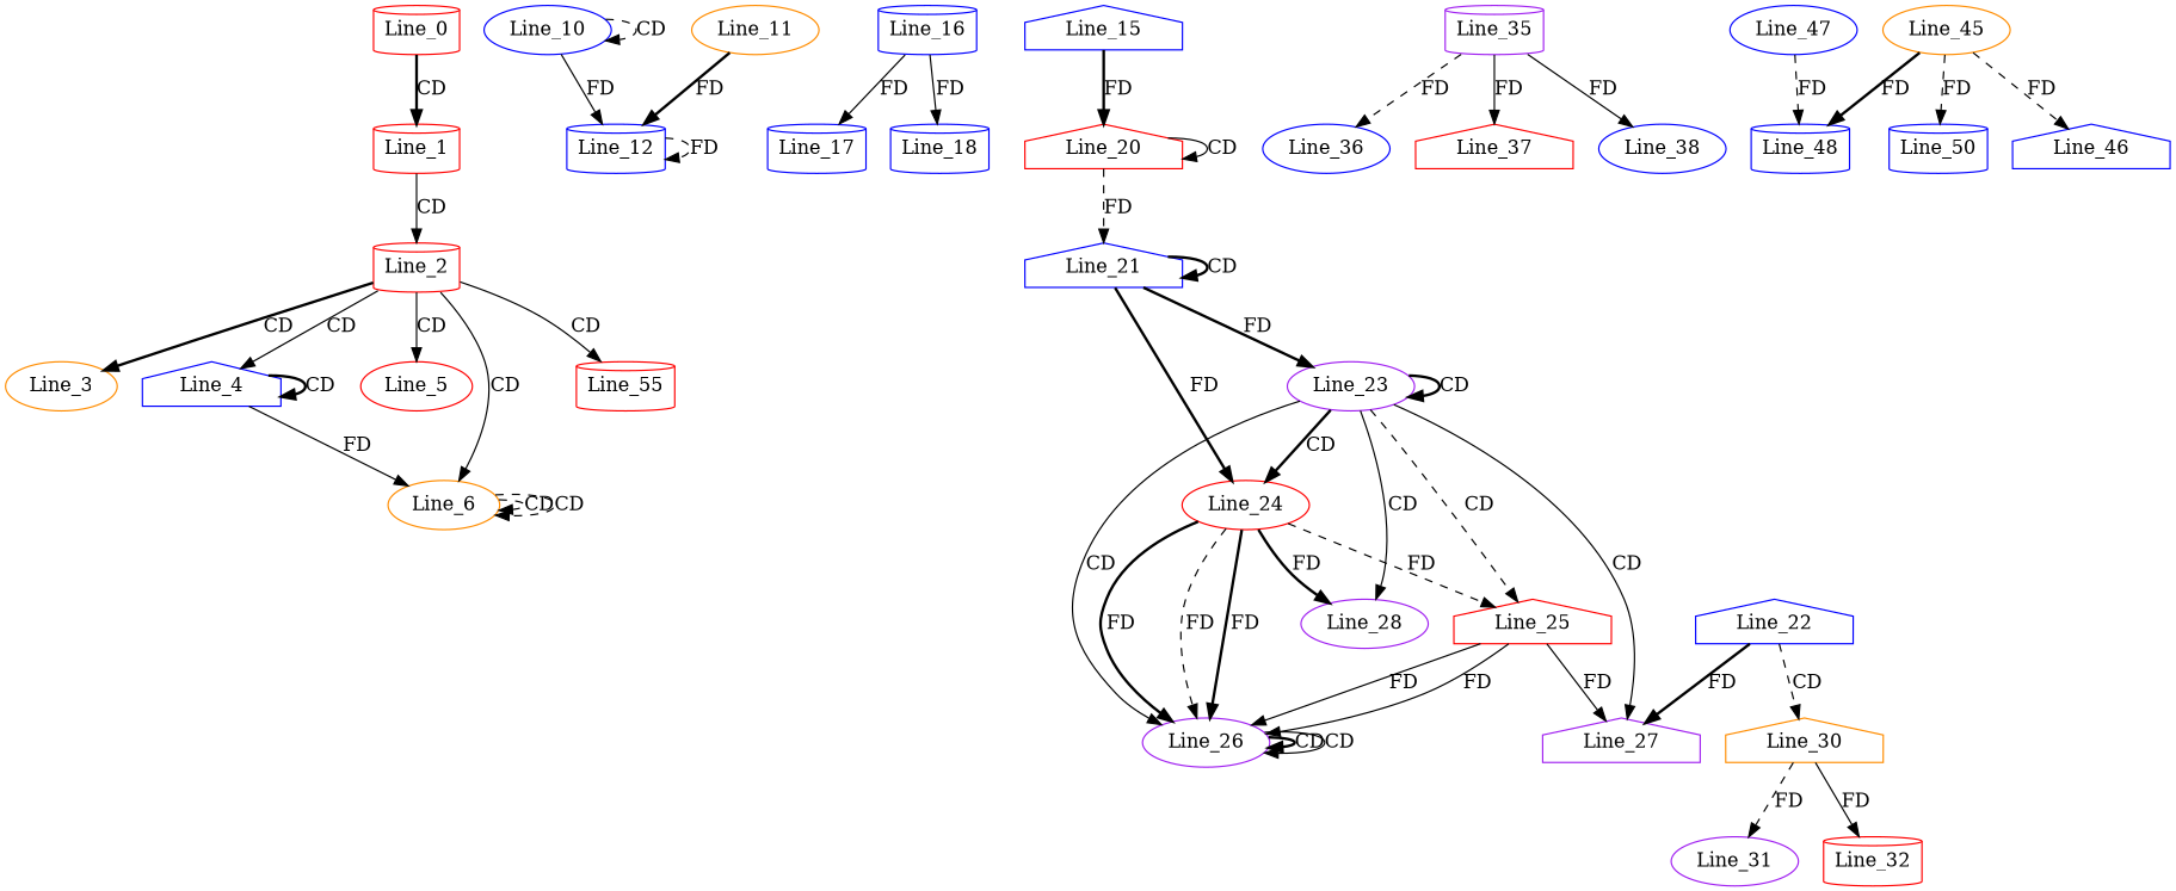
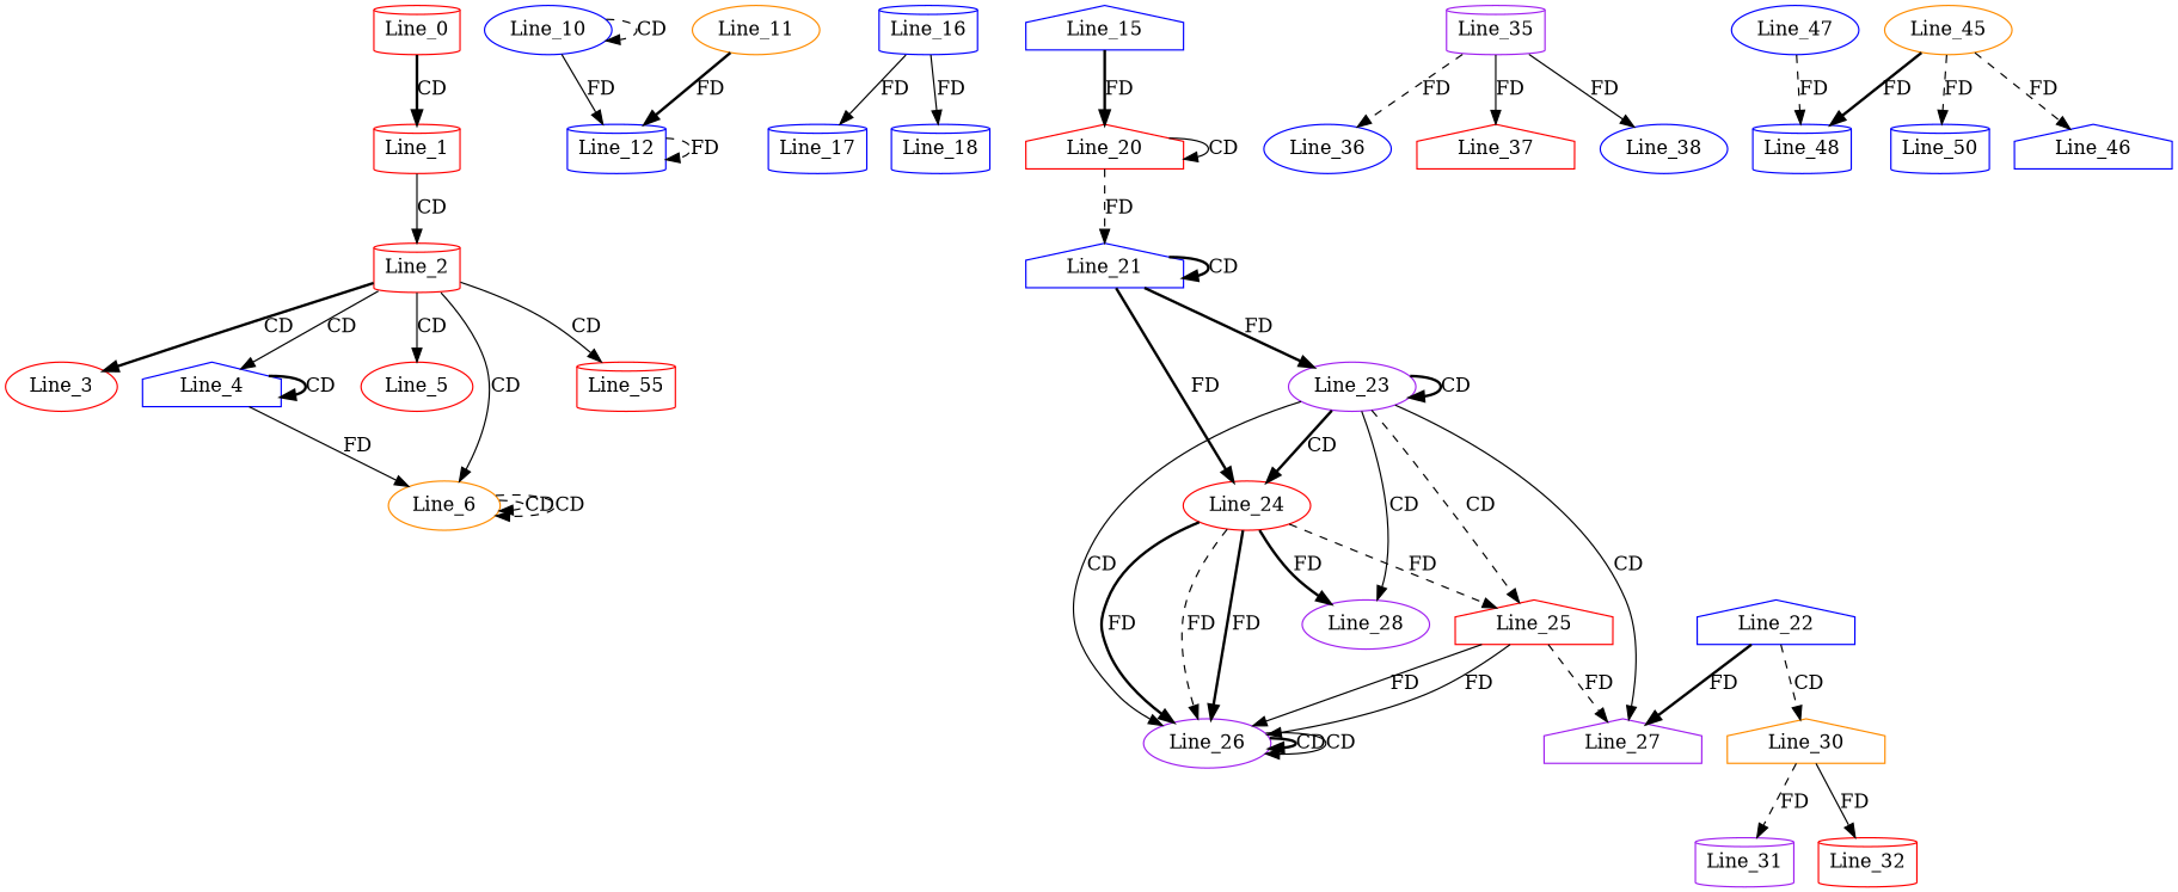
  digraph {
    node [color=blue shape=cylinder]
    edge [style=solid]
    Line_0 [color=red]
    Line_1 [color=red]
    Line_2 [color=red]
-   Line_3 [color=darkorange shape=ellipse]
+   Line_3 [color=red shape=ellipse]
    Line_4 [shape=house]
    Line_5 [color=red shape=ellipse]
    Line_6 [color=darkorange shape=ellipse]
    Line_55 [color=red]
    Line_10 [shape=ellipse]
    Line_12
    Line_11 [color=darkorange shape=ellipse]
    Line_16
    Line_17
    Line_18
    Line_20 [color=red shape=house]
    Line_21 [shape=house]
    Line_23 [color=purple shape=ellipse]
    Line_24 [color=red shape=ellipse]
    Line_15 [shape=house]
    Line_25 [color=red shape=house]
    Line_26 [color=purple shape=ellipse]
    Line_27 [color=purple shape=house]
    Line_28 [color=purple shape=ellipse]
    Line_22 [shape=house]
    Line_30 [color=darkorange shape=house]
-   Line_31 [color=purple shape=ellipse]
+   Line_31 [color=purple]
    Line_32 [color=red]
    Line_35 [color=purple]
    Line_36 [shape=ellipse]
    Line_37 [color=red shape=house]
    Line_38 [shape=ellipse]
    Line_45 [color=darkorange shape=ellipse]
    Line_46 [shape=house]
    Line_48
    Line_50
    Line_47 [shape=ellipse]
    Line_0 -> Line_1 [label=CD style=bold]
    Line_1 -> Line_2 [label=CD]
    Line_2 -> Line_3 [label=CD style=bold]
    Line_2 -> Line_4 [label=CD]
    Line_2 -> Line_5 [label=CD]
    Line_2 -> Line_6 [label=CD]
    Line_2 -> Line_55 [label=CD]
    Line_4 -> Line_4 [label=CD style=bold]
    Line_4 -> Line_6 [label=FD]
    Line_6 -> Line_6 [label=CD style=dashed]
    Line_6 -> Line_6 [label=CD style=dashed]
    Line_10 -> Line_10 [label=CD style=dashed]
    Line_10 -> Line_12 [label=FD]
    Line_12 -> Line_12 [label=FD style=dashed]
    Line_11 -> Line_12 [label=FD style=bold]
    Line_16 -> Line_17 [label=FD]
    Line_16 -> Line_18 [label=FD]
    Line_20 -> Line_20 [label=CD]
    Line_20 -> Line_21 [label=FD style=dashed]
    Line_21 -> Line_21 [label=CD style=bold]
    Line_21 -> Line_23 [label=FD style=bold]
    Line_21 -> Line_24 [label=FD style=bold]
    Line_23 -> Line_23 [label=CD style=bold]
    Line_23 -> Line_24 [label=CD style=bold]
    Line_23 -> Line_25 [label=CD style=dashed]
    Line_23 -> Line_26 [label=CD]
    Line_23 -> Line_27 [label=CD]
    Line_23 -> Line_28 [label=CD]
    Line_24 -> Line_25 [label=FD style=dashed]
    Line_24 -> Line_26 [label=FD style=bold]
    Line_24 -> Line_26 [label=FD style=dashed]
    Line_24 -> Line_26 [label=FD style=bold]
    Line_24 -> Line_28 [label=FD style=bold]
    Line_15 -> Line_20 [label=FD style=bold]
    Line_25 -> Line_26 [label=FD]
    Line_25 -> Line_26 [label=FD]
-   Line_25 -> Line_27 [label=FD]
+   Line_25 -> Line_27 [label=FD style=dashed]
    Line_26 -> Line_26 [label=CD style=bold]
    Line_26 -> Line_26 [label=CD]
    Line_22 -> Line_27 [label=FD style=bold]
    Line_22 -> Line_30 [label=CD style=dashed]
    Line_30 -> Line_31 [label=FD style=dashed]
    Line_30 -> Line_32 [label=FD]
    Line_35 -> Line_36 [label=FD style=dashed]
    Line_35 -> Line_37 [label=FD]
    Line_35 -> Line_38 [label=FD]
    Line_45 -> Line_46 [label=FD style=dashed]
    Line_45 -> Line_48 [label=FD style=bold]
    Line_45 -> Line_50 [label=FD style=dashed]
    Line_47 -> Line_48 [label=FD style=dashed]
  }
